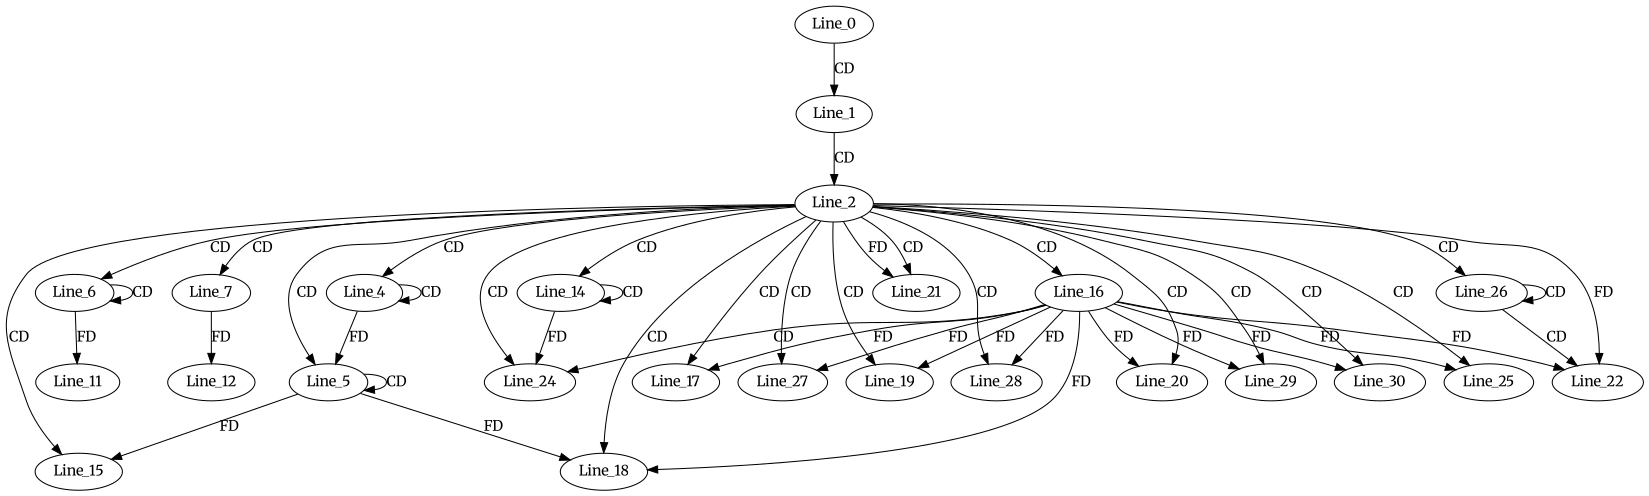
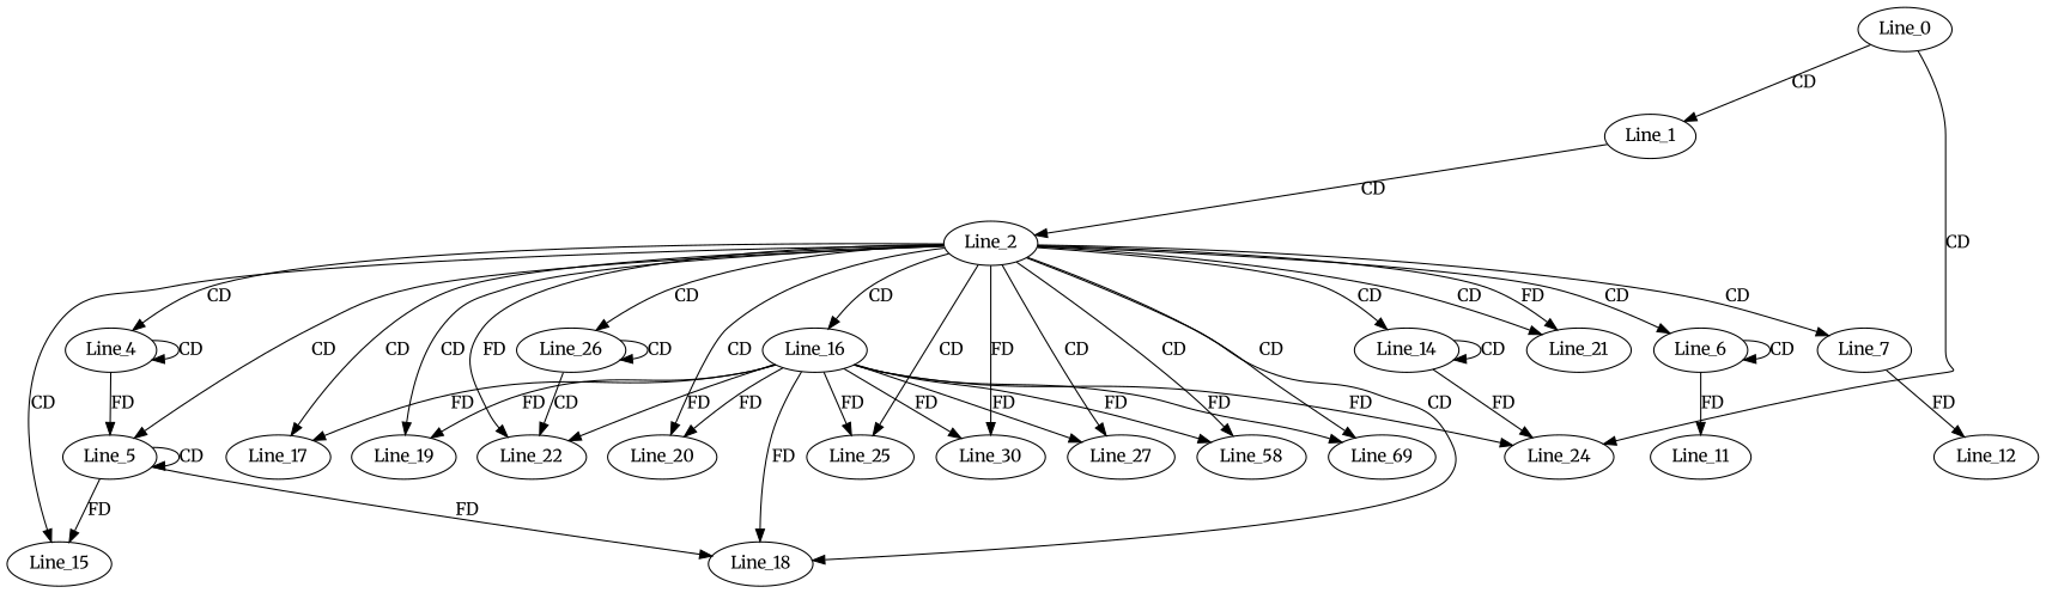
  digraph {
    fontname=Merriweather
    node [fontname=Merriweather]
    edge [fontname=Merriweather]
    Line_0
    Line_1
    Line_2
    Line_4
    Line_5
    Line_6
    Line_7
    Line_14
    Line_15
    Line_16
    Line_17
    Line_18
    Line_19
    Line_20
    Line_21
    Line_22
    Line_24
    Line_25
    Line_26
    Line_27
-   Line_28
-   Line_29
+   Line_28 [label=Line_58]
+   Line_29 [label=Line_69]
    Line_30
    Line_11
    Line_12
    Line_0 -> Line_1 [label=CD]
    Line_1 -> Line_2 [label=CD]
    Line_2 -> Line_4 [label=CD]
    Line_2 -> Line_5 [label=CD]
    Line_2 -> Line_6 [label=CD]
    Line_2 -> Line_7 [label=CD]
    Line_2 -> Line_14 [label=CD]
    Line_2 -> Line_15 [label=CD]
    Line_2 -> Line_16 [label=CD]
    Line_2 -> Line_17 [label=CD]
    Line_2 -> Line_18 [label=CD]
    Line_2 -> Line_19 [label=CD]
    Line_2 -> Line_20 [label=CD]
    Line_2 -> Line_21 [label=CD]
    Line_2 -> Line_21 [label=FD]
    Line_2 -> Line_22 [label=FD]
-   Line_2 -> Line_24 [label=CD]
+   Line_0 -> Line_24 [label=CD]
    Line_2 -> Line_25 [label=CD]
    Line_2 -> Line_26 [label=CD]
    Line_2 -> Line_27 [label=CD]
    Line_2 -> Line_28 [label=CD]
    Line_2 -> Line_29 [label=CD]
-   Line_2 -> Line_30 [label=CD]
+   Line_2 -> Line_30 [label=FD]
    Line_4 -> Line_4 [label=CD]
    Line_4 -> Line_5 [label=FD]
    Line_5 -> Line_5 [label=CD]
    Line_5 -> Line_15 [label=FD]
    Line_5 -> Line_18 [label=FD]
    Line_6 -> Line_6 [label=CD]
    Line_6 -> Line_11 [label=FD]
    Line_7 -> Line_12 [label=FD]
    Line_14 -> Line_14 [label=CD]
    Line_14 -> Line_24 [label=FD]
    Line_16 -> Line_17 [label=FD]
    Line_16 -> Line_18 [label=FD]
    Line_16 -> Line_19 [label=FD]
    Line_16 -> Line_20 [label=FD]
    Line_16 -> Line_22 [label=FD]
-   Line_16 -> Line_24 [label=CD]
+   Line_16 -> Line_24 [label=FD]
    Line_16 -> Line_25 [label=FD]
    Line_16 -> Line_27 [label=FD]
    Line_16 -> Line_28 [label=FD]
    Line_16 -> Line_29 [label=FD]
    Line_16 -> Line_30 [label=FD]
    Line_26 -> Line_22 [label=CD]
    Line_26 -> Line_26 [label=CD]
  }
